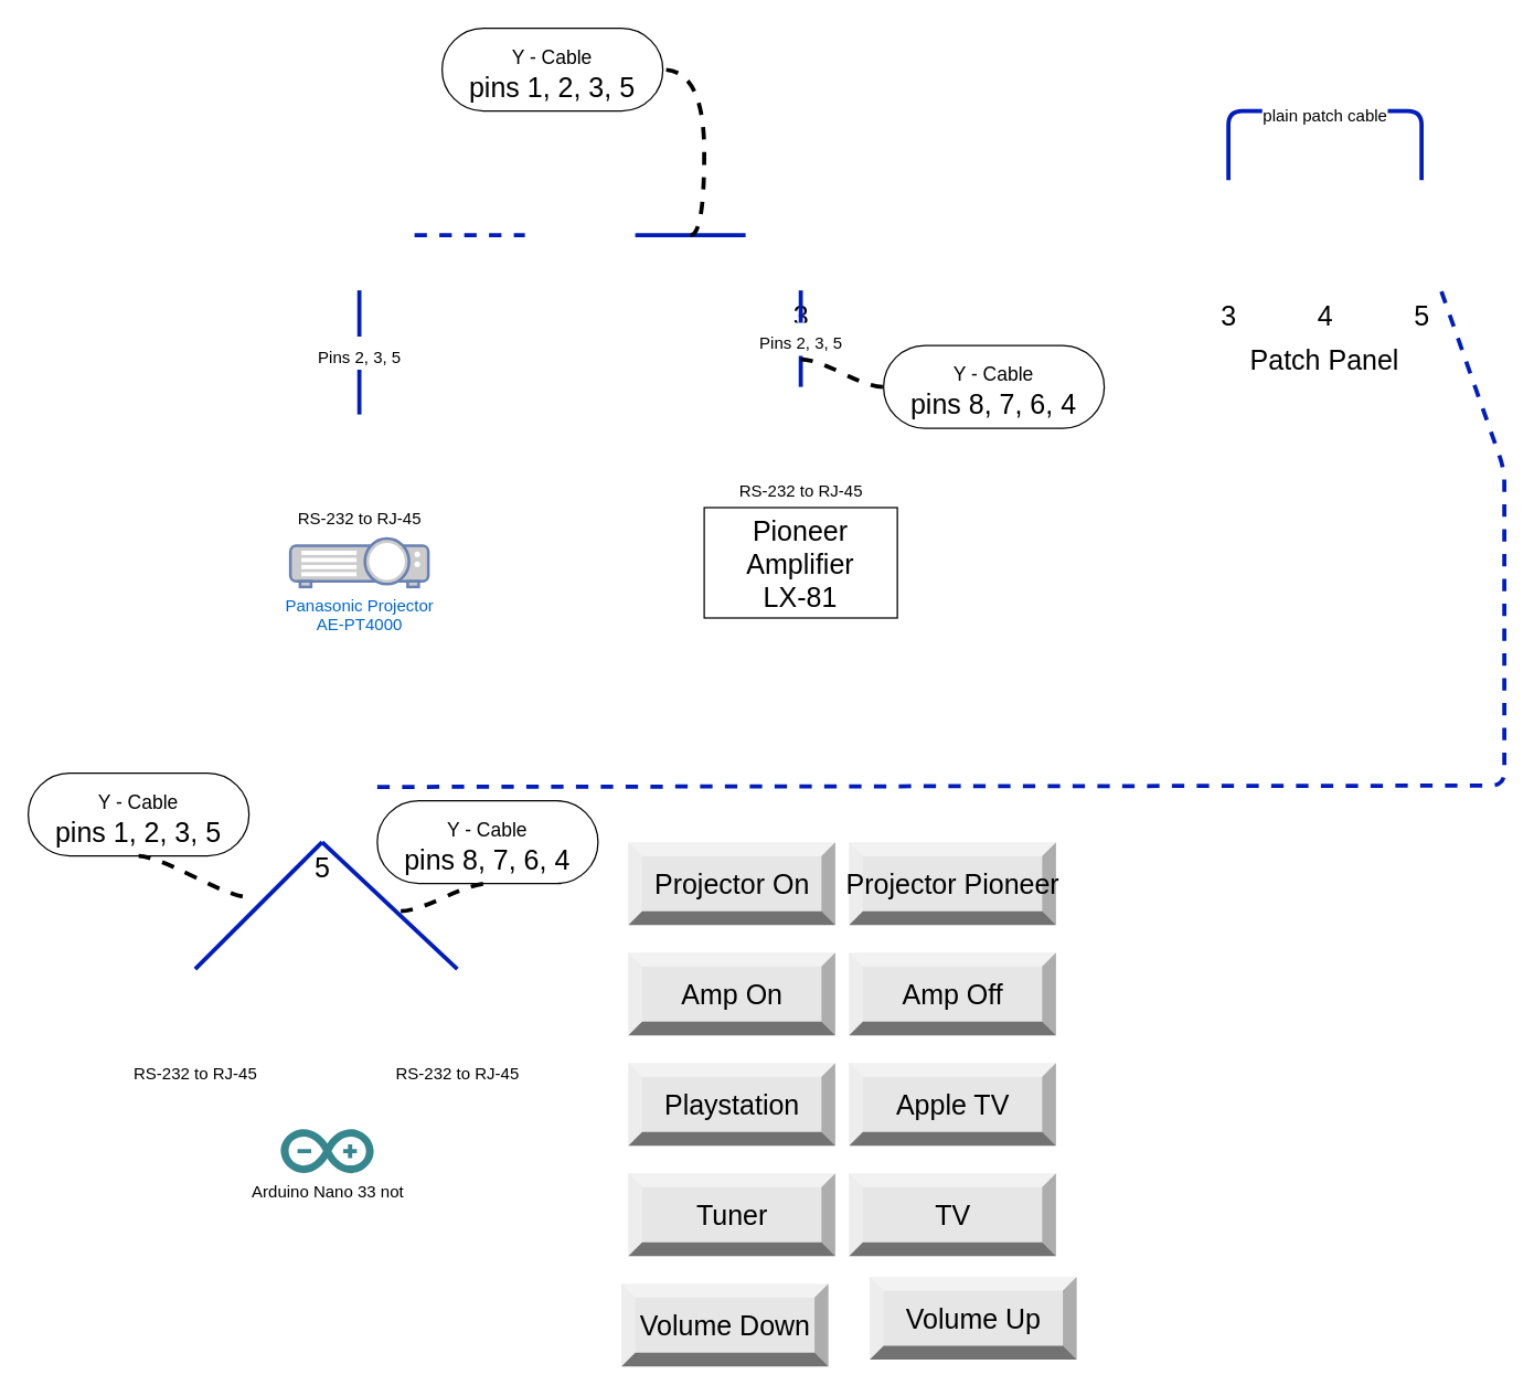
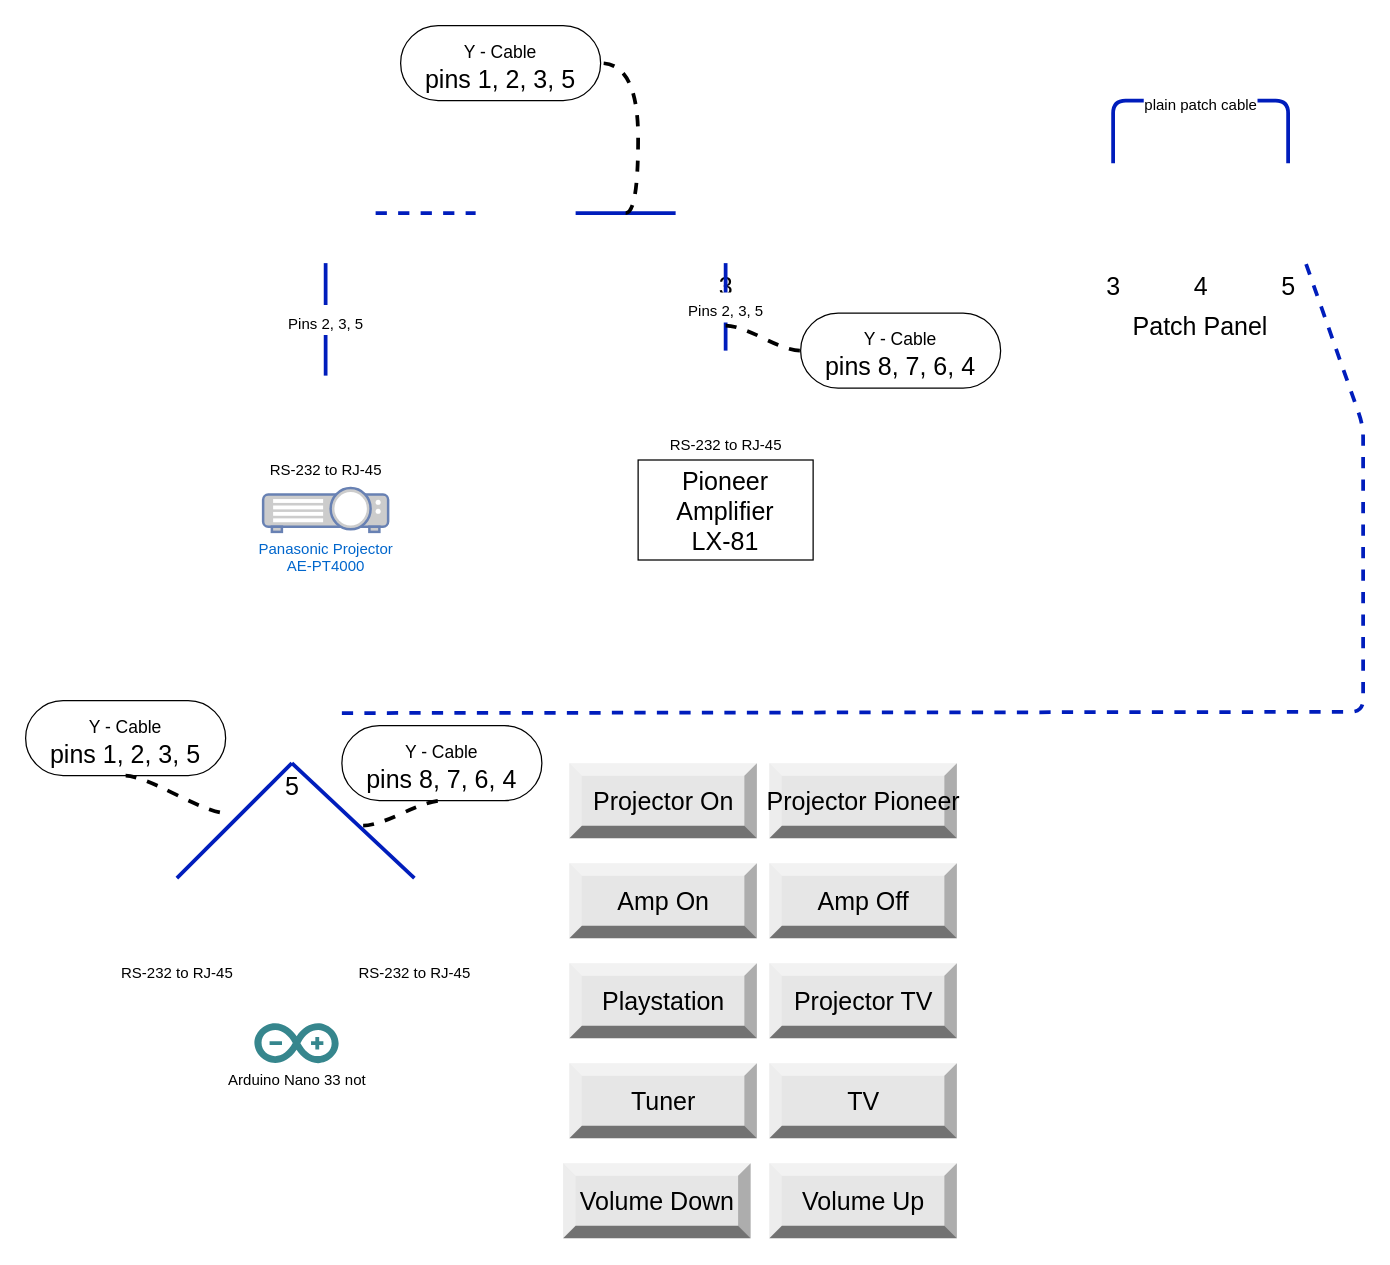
  <mxCell id="0" />
  <mxCell id="1" parent="0" />
  <mxCell id="2" value="RS-232 to RJ-45" style="shape=image;html=1;verticalAlign=top;verticalLabelPosition=bottom;labelBackgroundColor=#ffffff;imageAspect=0;aspect=fixed;image=https://cdn4.iconfinder.com/data/icons/johaupt_free_icons_01/com_plug01.png" vertex="1" parent="1"><mxGeometry x="110" y="702" width="62" height="62" as="geometry" /></mxCell>
  <mxCell id="3" value="3" style="shape=image;html=1;verticalAlign=top;verticalLabelPosition=bottom;labelBackgroundColor=#ffffff;imageAspect=0;aspect=fixed;image=https://cdn2.iconfinder.com/data/icons/plastic-xp-network/128/Standard_Modular_Connection_Slot.png;fontSize=20;" vertex="1" parent="1"><mxGeometry x="540" y="130" width="80" height="80" as="geometry" /></mxCell>
  <mxCell id="4" value="5" style="shape=image;html=1;verticalAlign=top;verticalLabelPosition=bottom;labelBackgroundColor=#ffffff;imageAspect=0;aspect=fixed;image=https://cdn2.iconfinder.com/data/icons/plastic-xp-network/128/Standard_Modular_Connection_Slot.png;fontSize=20;" vertex="1" parent="1"><mxGeometry x="193" y="530" width="80" height="80" as="geometry" /></mxCell>
  <mxCell id="5" value="" style="group" vertex="1" connectable="0" parent="1"><mxGeometry x="172" y="690" width="128" height="160" as="geometry" /></mxCell>
  <mxCell id="6" value="Arduino Nano 33 not" style="dashed=0;outlineConnect=0;html=1;align=center;labelPosition=center;verticalLabelPosition=bottom;verticalAlign=top;shape=mxgraph.weblogos.arduino;fillColor=#36868D;strokeColor=none" vertex="1" parent="5"><mxGeometry x="31" y="128" width="67.4" height="32" as="geometry" /></mxCell>
  <mxCell id="7" value="" style="shape=image;html=1;verticalAlign=top;verticalLabelPosition=bottom;labelBackgroundColor=#ffffff;imageAspect=0;aspect=fixed;image=https://cdn2.iconfinder.com/data/icons/electronic-13/480/3-electronic-arduino-chipset-icon-2-128.png" vertex="1" parent="5"><mxGeometry width="128" height="128" as="geometry" /></mxCell>
  <mxCell id="8" value="RS-232 to RJ-45" style="shape=image;html=1;verticalAlign=top;verticalLabelPosition=bottom;labelBackgroundColor=#ffffff;imageAspect=0;aspect=fixed;image=https://cdn4.iconfinder.com/data/icons/johaupt_free_icons_01/com_plug01.png" vertex="1" parent="1"><mxGeometry x="300" y="702" width="62" height="62" as="geometry" /></mxCell>
  <mxCell id="9" value="Panasonic Projector&lt;br&gt;AE-PT4000" style="fontColor=#0066CC;verticalAlign=top;verticalLabelPosition=bottom;labelPosition=center;align=center;html=1;outlineConnect=0;fillColor=#CCCCCC;strokeColor=#6881B3;gradientColor=none;gradientDirection=north;strokeWidth=2;shape=mxgraph.networks.video_projector;" vertex="1" parent="1"><mxGeometry x="210" y="390" width="100" height="35" as="geometry" /></mxCell>
  <mxCell id="10" value="" style="endArrow=none;html=1;entryX=0.5;entryY=1;entryDx=0;entryDy=0;exitX=0.5;exitY=0;exitDx=0;exitDy=0;strokeWidth=3;fillColor=#0050ef;strokeColor=#001DBC;" edge="1" parent="1" source="2" target="4"><mxGeometry width="50" height="50" relative="1" as="geometry"><mxPoint x="590" y="500" as="sourcePoint" /><mxPoint x="640" y="450" as="targetPoint" /></mxGeometry></mxCell>
  <mxCell id="11" value="" style="endArrow=none;html=1;exitX=0.5;exitY=0;exitDx=0;exitDy=0;entryX=0.5;entryY=1;entryDx=0;entryDy=0;fillColor=#0050ef;strokeColor=#001DBC;strokeWidth=3;" edge="1" parent="1" source="8" target="4"><mxGeometry width="50" height="50" relative="1" as="geometry"><mxPoint x="173.829" y="712" as="sourcePoint" /><mxPoint x="230" y="610" as="targetPoint" /></mxGeometry></mxCell>
  <mxCell id="12" value="" style="shape=image;html=1;verticalAlign=top;verticalLabelPosition=bottom;labelBackgroundColor=#ffffff;imageAspect=0;aspect=fixed;image=https://cdn2.iconfinder.com/data/icons/plastic-xp-network/128/Standard_Modular_Connection_Slot.png;fontSize=20;" vertex="1" parent="1"><mxGeometry x="380" y="130" width="80" height="80" as="geometry" /></mxCell>
  <mxCell id="13" value="" style="shape=image;html=1;verticalAlign=top;verticalLabelPosition=bottom;labelBackgroundColor=#ffffff;imageAspect=0;aspect=fixed;image=https://cdn2.iconfinder.com/data/icons/plastic-xp-network/128/Standard_Modular_Connection_Slot.png;fontSize=20;" vertex="1" parent="1"><mxGeometry x="220" y="130" width="80" height="80" as="geometry" /></mxCell>
  <mxCell id="14" value="" style="endArrow=none;html=1;fontSize=20;fillColor=#0050ef;strokeColor=#001DBC;strokeWidth=3;dashed=1;" edge="1" parent="1" source="13" target="12"><mxGeometry width="50" height="50" relative="1" as="geometry"><mxPoint x="300" y="390" as="sourcePoint" /><mxPoint x="350" y="340" as="targetPoint" /></mxGeometry></mxCell>
  <mxCell id="15" value="Pioneer&lt;br&gt;Amplifier&lt;br&gt;LX-81" style="rounded=0;whiteSpace=wrap;html=1;fontSize=20;" vertex="1" parent="1"><mxGeometry x="510" y="367.5" width="140" height="80" as="geometry" /></mxCell>
  <mxCell id="16" value="Projector On" style="labelPosition=center;verticalLabelPosition=middle;align=center;html=1;shape=mxgraph.basic.shaded_button;dx=10;fillColor=#E6E6E6;strokeColor=none;fontSize=20;" vertex="1" parent="1"><mxGeometry x="455" y="610" width="150" height="60" as="geometry" /></mxCell>
  <mxCell id="17" value="Projector Pioneer" style="labelPosition=center;verticalLabelPosition=middle;align=center;html=1;shape=mxgraph.basic.shaded_button;dx=10;fillColor=#E6E6E6;strokeColor=none;fontSize=20;" vertex="1" parent="1"><mxGeometry x="615" y="610" width="150" height="60" as="geometry" /></mxCell>
  <mxCell id="18" value="Amp On" style="labelPosition=center;verticalLabelPosition=middle;align=center;html=1;shape=mxgraph.basic.shaded_button;dx=10;fillColor=#E6E6E6;strokeColor=none;fontSize=20;" vertex="1" parent="1"><mxGeometry x="455" y="690" width="150" height="60" as="geometry" /></mxCell>
  <mxCell id="19" value="Amp Off" style="labelPosition=center;verticalLabelPosition=middle;align=center;html=1;shape=mxgraph.basic.shaded_button;dx=10;fillColor=#E6E6E6;strokeColor=none;fontSize=20;" vertex="1" parent="1"><mxGeometry x="615" y="690" width="150" height="60" as="geometry" /></mxCell>
  <mxCell id="20" value="Playstation" style="labelPosition=center;verticalLabelPosition=middle;align=center;html=1;shape=mxgraph.basic.shaded_button;dx=10;fillColor=#E6E6E6;strokeColor=none;fontSize=20;" vertex="1" parent="1"><mxGeometry x="455" y="770" width="150" height="60" as="geometry" /></mxCell>
- <mxCell id="21" value="Apple TV" style="labelPosition=center;verticalLabelPosition=middle;align=center;html=1;shape=mxgraph.basic.shaded_button;dx=10;fillColor=#E6E6E6;strokeColor=none;fontSize=20;" vertex="1" parent="1"><mxGeometry x="615" y="770" width="150" height="60" as="geometry" /></mxCell>
+ <mxCell id="21" value="Projector TV" style="labelPosition=center;verticalLabelPosition=middle;align=center;html=1;shape=mxgraph.basic.shaded_button;dx=10;fillColor=#E6E6E6;strokeColor=none;fontSize=20;" vertex="1" parent="1"><mxGeometry x="615" y="770" width="150" height="60" as="geometry" /></mxCell>
  <mxCell id="22" value="Tuner" style="labelPosition=center;verticalLabelPosition=middle;align=center;html=1;shape=mxgraph.basic.shaded_button;dx=10;fillColor=#E6E6E6;strokeColor=none;fontSize=20;" vertex="1" parent="1"><mxGeometry x="455" y="850" width="150" height="60" as="geometry" /></mxCell>
  <mxCell id="23" value="TV" style="labelPosition=center;verticalLabelPosition=middle;align=center;html=1;shape=mxgraph.basic.shaded_button;dx=10;fillColor=#E6E6E6;strokeColor=none;fontSize=20;" vertex="1" parent="1"><mxGeometry x="615" y="850" width="150" height="60" as="geometry" /></mxCell>
  <mxCell id="24" value="Volume Down" style="labelPosition=center;verticalLabelPosition=middle;align=center;html=1;shape=mxgraph.basic.shaded_button;dx=10;fillColor=#E6E6E6;strokeColor=none;fontSize=20;" vertex="1" parent="1"><mxGeometry x="450" y="930" width="150" height="60" as="geometry" /></mxCell>
- <mxCell id="25" value="Volume Up" style="labelPosition=center;verticalLabelPosition=middle;align=center;html=1;shape=mxgraph.basic.shaded_button;dx=10;fillColor=#E6E6E6;strokeColor=none;fontSize=20;" vertex="1" parent="1"><mxGeometry x="630" y="925" width="150" height="60" as="geometry" /></mxCell>
+ <mxCell id="25" value="Volume Up" style="labelPosition=center;verticalLabelPosition=middle;align=center;html=1;shape=mxgraph.basic.shaded_button;dx=10;fillColor=#E6E6E6;strokeColor=none;fontSize=20;" vertex="1" parent="1"><mxGeometry x="615" y="930" width="150" height="60" as="geometry" /></mxCell>
  <mxCell id="26" value="5" style="shape=image;html=1;verticalAlign=top;verticalLabelPosition=bottom;labelBackgroundColor=#ffffff;imageAspect=0;aspect=fixed;image=https://cdn2.iconfinder.com/data/icons/plastic-xp-network/128/Standard_Modular_Connection_Slot.png;fontSize=20;" vertex="1" parent="1"><mxGeometry x="990" y="130" width="80" height="80" as="geometry" /></mxCell>
  <mxCell id="27" value="3" style="shape=image;html=1;verticalAlign=top;verticalLabelPosition=bottom;labelBackgroundColor=#ffffff;imageAspect=0;aspect=fixed;image=https://cdn2.iconfinder.com/data/icons/plastic-xp-network/128/Standard_Modular_Connection_Slot.png;fontSize=20;" vertex="1" parent="1"><mxGeometry x="850" y="130" width="80" height="80" as="geometry" /></mxCell>
  <mxCell id="28" value="4" style="shape=image;html=1;verticalAlign=top;verticalLabelPosition=bottom;labelBackgroundColor=#ffffff;imageAspect=0;aspect=fixed;image=https://cdn2.iconfinder.com/data/icons/plastic-xp-network/128/Standard_Modular_Connection_Slot.png;fontSize=20;" vertex="1" parent="1"><mxGeometry x="920" y="130" width="80" height="80" as="geometry" /></mxCell>
  <mxCell id="29" value="Patch Panel" style="text;html=1;strokeColor=none;fillColor=none;align=center;verticalAlign=middle;whiteSpace=wrap;rounded=0;fontSize=20;" vertex="1" parent="1"><mxGeometry x="895" y="250" width="130" height="20" as="geometry" /></mxCell>
  <mxCell id="30" value="&lt;font style=&quot;font-size: 12px&quot;&gt;plain patch cable&lt;/font&gt;" style="endArrow=none;html=1;fontSize=20;strokeWidth=3;fillColor=#0050ef;strokeColor=#001DBC;exitX=0.5;exitY=0;exitDx=0;exitDy=0;entryX=0.5;entryY=0;entryDx=0;entryDy=0;" edge="1" parent="1" source="27" target="26"><mxGeometry width="50" height="50" relative="1" as="geometry"><mxPoint x="880" y="90" as="sourcePoint" /><mxPoint x="1020" y="90" as="targetPoint" /><Array as="points"><mxPoint x="890" y="80" /><mxPoint x="1030" y="80" /></Array></mxGeometry></mxCell>
  <mxCell id="31" value="RS-232 to RJ-45" style="shape=image;html=1;verticalAlign=top;verticalLabelPosition=bottom;labelBackgroundColor=#ffffff;imageAspect=0;aspect=fixed;image=https://cdn4.iconfinder.com/data/icons/johaupt_free_icons_01/com_plug01.png" vertex="1" parent="1"><mxGeometry x="229" y="300" width="62" height="62" as="geometry" /></mxCell>
  <mxCell id="32" value="&lt;font style=&quot;font-size: 12px&quot;&gt;Pins 2, 3, 5&lt;/font&gt;" style="endArrow=none;html=1;fontSize=20;fillColor=#0050ef;strokeColor=#001DBC;strokeWidth=3;entryX=0.5;entryY=0;entryDx=0;entryDy=0;" edge="1" parent="1" source="13" target="31"><mxGeometry width="50" height="50" relative="1" as="geometry"><mxPoint x="310" y="200" as="sourcePoint" /><mxPoint x="430" y="200" as="targetPoint" /></mxGeometry></mxCell>
  <mxCell id="33" value="RS-232 to RJ-45" style="shape=image;html=1;verticalAlign=top;verticalLabelPosition=bottom;labelBackgroundColor=#ffffff;imageAspect=0;aspect=fixed;image=https://cdn4.iconfinder.com/data/icons/johaupt_free_icons_01/com_plug01.png" vertex="1" parent="1"><mxGeometry x="549" y="280" width="62" height="62" as="geometry" /></mxCell>
  <mxCell id="34" value="&lt;font style=&quot;font-size: 12px&quot;&gt;Pins 2, 3, 5&lt;/font&gt;" style="endArrow=none;html=1;fontSize=20;fillColor=#0050ef;strokeColor=#001DBC;strokeWidth=3;" edge="1" parent="1" source="3" target="33"><mxGeometry width="50" height="50" relative="1" as="geometry"><mxPoint x="750" y="210" as="sourcePoint" /><mxPoint x="750" y="300" as="targetPoint" /></mxGeometry></mxCell>
  <mxCell id="35" value="" style="endArrow=none;html=1;fontSize=20;fillColor=#0050ef;strokeColor=#001DBC;strokeWidth=3;" edge="1" parent="1" source="3" target="12"><mxGeometry width="50" height="50" relative="1" as="geometry"><mxPoint x="500" y="200" as="sourcePoint" /><mxPoint x="500" y="270" as="targetPoint" /></mxGeometry></mxCell>
  <mxCell id="36" value="&lt;font style=&quot;font-size: 14px&quot;&gt;Y - Cable&lt;br&gt;&lt;/font&gt;pins 1, 2, 3, 5" style="whiteSpace=wrap;html=1;rounded=1;arcSize=50;align=center;verticalAlign=middle;strokeWidth=1;autosize=1;spacing=4;treeFolding=1;treeMoving=1;newEdgeStyle={&quot;edgeStyle&quot;:&quot;entityRelationEdgeStyle&quot;,&quot;startArrow&quot;:&quot;none&quot;,&quot;endArrow&quot;:&quot;none&quot;,&quot;segment&quot;:10,&quot;curved&quot;:1};fontSize=20;" vertex="1" parent="1"><mxGeometry x="320" y="20" width="160" height="60" as="geometry" /></mxCell>
  <mxCell id="37" value="" style="edgeStyle=entityRelationEdgeStyle;startArrow=none;endArrow=none;segment=10;curved=1;dashed=1;strokeWidth=3;fontSize=20;" edge="1" target="36" parent="1"><mxGeometry relative="1" as="geometry"><mxPoint x="500" y="170" as="sourcePoint" /></mxGeometry></mxCell>
  <mxCell id="38" value="&lt;font style=&quot;font-size: 14px&quot;&gt;Y - Cable&lt;br&gt;&lt;/font&gt;pins 8, 7, 6, 4" style="whiteSpace=wrap;html=1;rounded=1;arcSize=50;align=center;verticalAlign=middle;strokeWidth=1;autosize=1;spacing=4;treeFolding=1;treeMoving=1;newEdgeStyle={&quot;edgeStyle&quot;:&quot;entityRelationEdgeStyle&quot;,&quot;startArrow&quot;:&quot;none&quot;,&quot;endArrow&quot;:&quot;none&quot;,&quot;segment&quot;:10,&quot;curved&quot;:1};fontSize=20;" vertex="1" parent="1"><mxGeometry x="640" y="250" width="160" height="60" as="geometry" /></mxCell>
  <mxCell id="39" value="" style="edgeStyle=entityRelationEdgeStyle;startArrow=none;endArrow=none;segment=10;curved=1;dashed=1;strokeWidth=3;fontSize=20;" edge="1" parent="1" target="38"><mxGeometry relative="1" as="geometry"><mxPoint x="580" y="260" as="sourcePoint" /><mxPoint x="740" y="260" as="targetPoint" /></mxGeometry></mxCell>
  <mxCell id="40" value="" style="endArrow=none;html=1;fontSize=20;fillColor=#0050ef;strokeColor=#001DBC;strokeWidth=3;dashed=1;" edge="1" parent="1" source="4" target="26"><mxGeometry width="50" height="50" relative="1" as="geometry"><mxPoint x="310" y="180" as="sourcePoint" /><mxPoint x="390" y="180" as="targetPoint" /><Array as="points"><mxPoint x="1090" y="569" /><mxPoint x="1090" y="340" /></Array></mxGeometry></mxCell>
  <mxCell id="41" value="&lt;font style=&quot;font-size: 14px&quot;&gt;Y - Cable&lt;br&gt;&lt;/font&gt;pins 8, 7, 6, 4" style="whiteSpace=wrap;html=1;rounded=1;arcSize=50;align=center;verticalAlign=middle;strokeWidth=1;autosize=1;spacing=4;treeFolding=1;treeMoving=1;newEdgeStyle={&quot;edgeStyle&quot;:&quot;entityRelationEdgeStyle&quot;,&quot;startArrow&quot;:&quot;none&quot;,&quot;endArrow&quot;:&quot;none&quot;,&quot;segment&quot;:10,&quot;curved&quot;:1};fontSize=20;" vertex="1" parent="1"><mxGeometry x="273" y="580" width="160" height="60" as="geometry" /></mxCell>
  <mxCell id="42" value="" style="edgeStyle=entityRelationEdgeStyle;startArrow=none;endArrow=none;segment=10;curved=1;dashed=1;strokeWidth=3;fontSize=20;entryX=0.5;entryY=1;entryDx=0;entryDy=0;" edge="1" parent="1" target="41"><mxGeometry relative="1" as="geometry"><mxPoint x="290" y="660" as="sourcePoint" /><mxPoint x="370" y="670" as="targetPoint" /></mxGeometry></mxCell>
  <mxCell id="43" value="&lt;font style=&quot;font-size: 14px&quot;&gt;Y - Cable&lt;br&gt;&lt;/font&gt;pins 1, 2, 3, 5" style="whiteSpace=wrap;html=1;rounded=1;arcSize=50;align=center;verticalAlign=middle;strokeWidth=1;autosize=1;spacing=4;treeFolding=1;treeMoving=1;newEdgeStyle={&quot;edgeStyle&quot;:&quot;entityRelationEdgeStyle&quot;,&quot;startArrow&quot;:&quot;none&quot;,&quot;endArrow&quot;:&quot;none&quot;,&quot;segment&quot;:10,&quot;curved&quot;:1};fontSize=20;" vertex="1" parent="1"><mxGeometry x="20" y="560" width="160" height="60" as="geometry" /></mxCell>
  <mxCell id="44" value="" style="edgeStyle=entityRelationEdgeStyle;startArrow=none;endArrow=none;segment=10;curved=1;dashed=1;strokeWidth=3;fontSize=20;exitX=0.5;exitY=1;exitDx=0;exitDy=0;" edge="1" parent="1" source="43"><mxGeometry relative="1" as="geometry"><mxPoint x="190" y="650" as="sourcePoint" /><mxPoint x="180" y="650" as="targetPoint" /></mxGeometry></mxCell>
